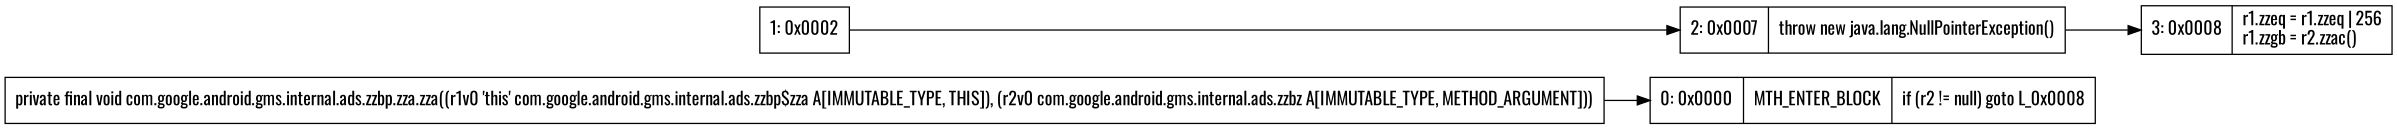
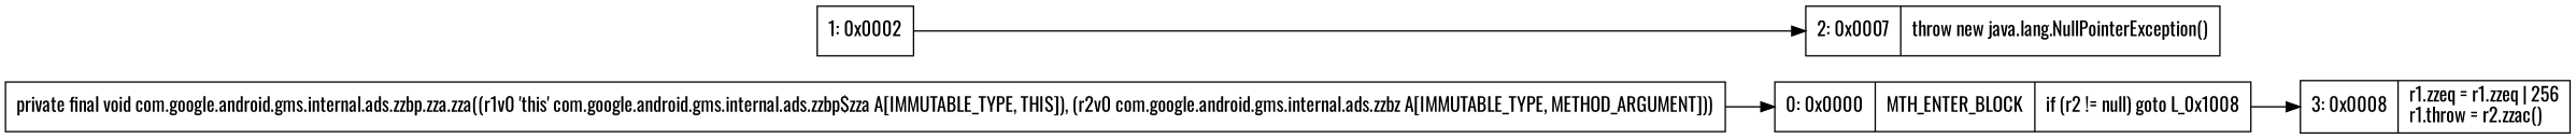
  digraph {
    fontname=Oswald
    rankdir=LR
    node [fontname=Oswald shape=record]
    edge [fontname=Oswald]
-   n1 [label="{0\:\ 0x0000|MTH_ENTER_BLOCK\l|if (r2 != null) goto L_0x0008\l}"]
-   n2 [label="{3\:\ 0x0008|r1.zzeq = r1.zzeq \| 256\lr1.zzgb = r2.zzac()\l}"]
+   n1 [label="{0\:\ 0x0000|MTH_ENTER_BLOCK\l|if (r2 != null) goto L_0x1008\l}"]
+   n2 [label="{3\:\ 0x0008|r1.zzeq = r1.zzeq \| 256\lr1.throw = r2.zzac()\l}"]
    n3 [label="{1\:\ 0x0002}"]
    n4 [label="{2\:\ 0x0007|throw new java.lang.NullPointerException()\l}"]
    n5 [label="{private final void com.google.android.gms.internal.ads.zzbp.zza.zza((r1v0 'this' com.google.android.gms.internal.ads.zzbp$zza A[IMMUTABLE_TYPE, THIS]), (r2v0 com.google.android.gms.internal.ads.zzbz A[IMMUTABLE_TYPE, METHOD_ARGUMENT])) }"]
-   n4 -> n2
+   n1 -> n2
    n3 -> n4
    n5 -> n1
  }
